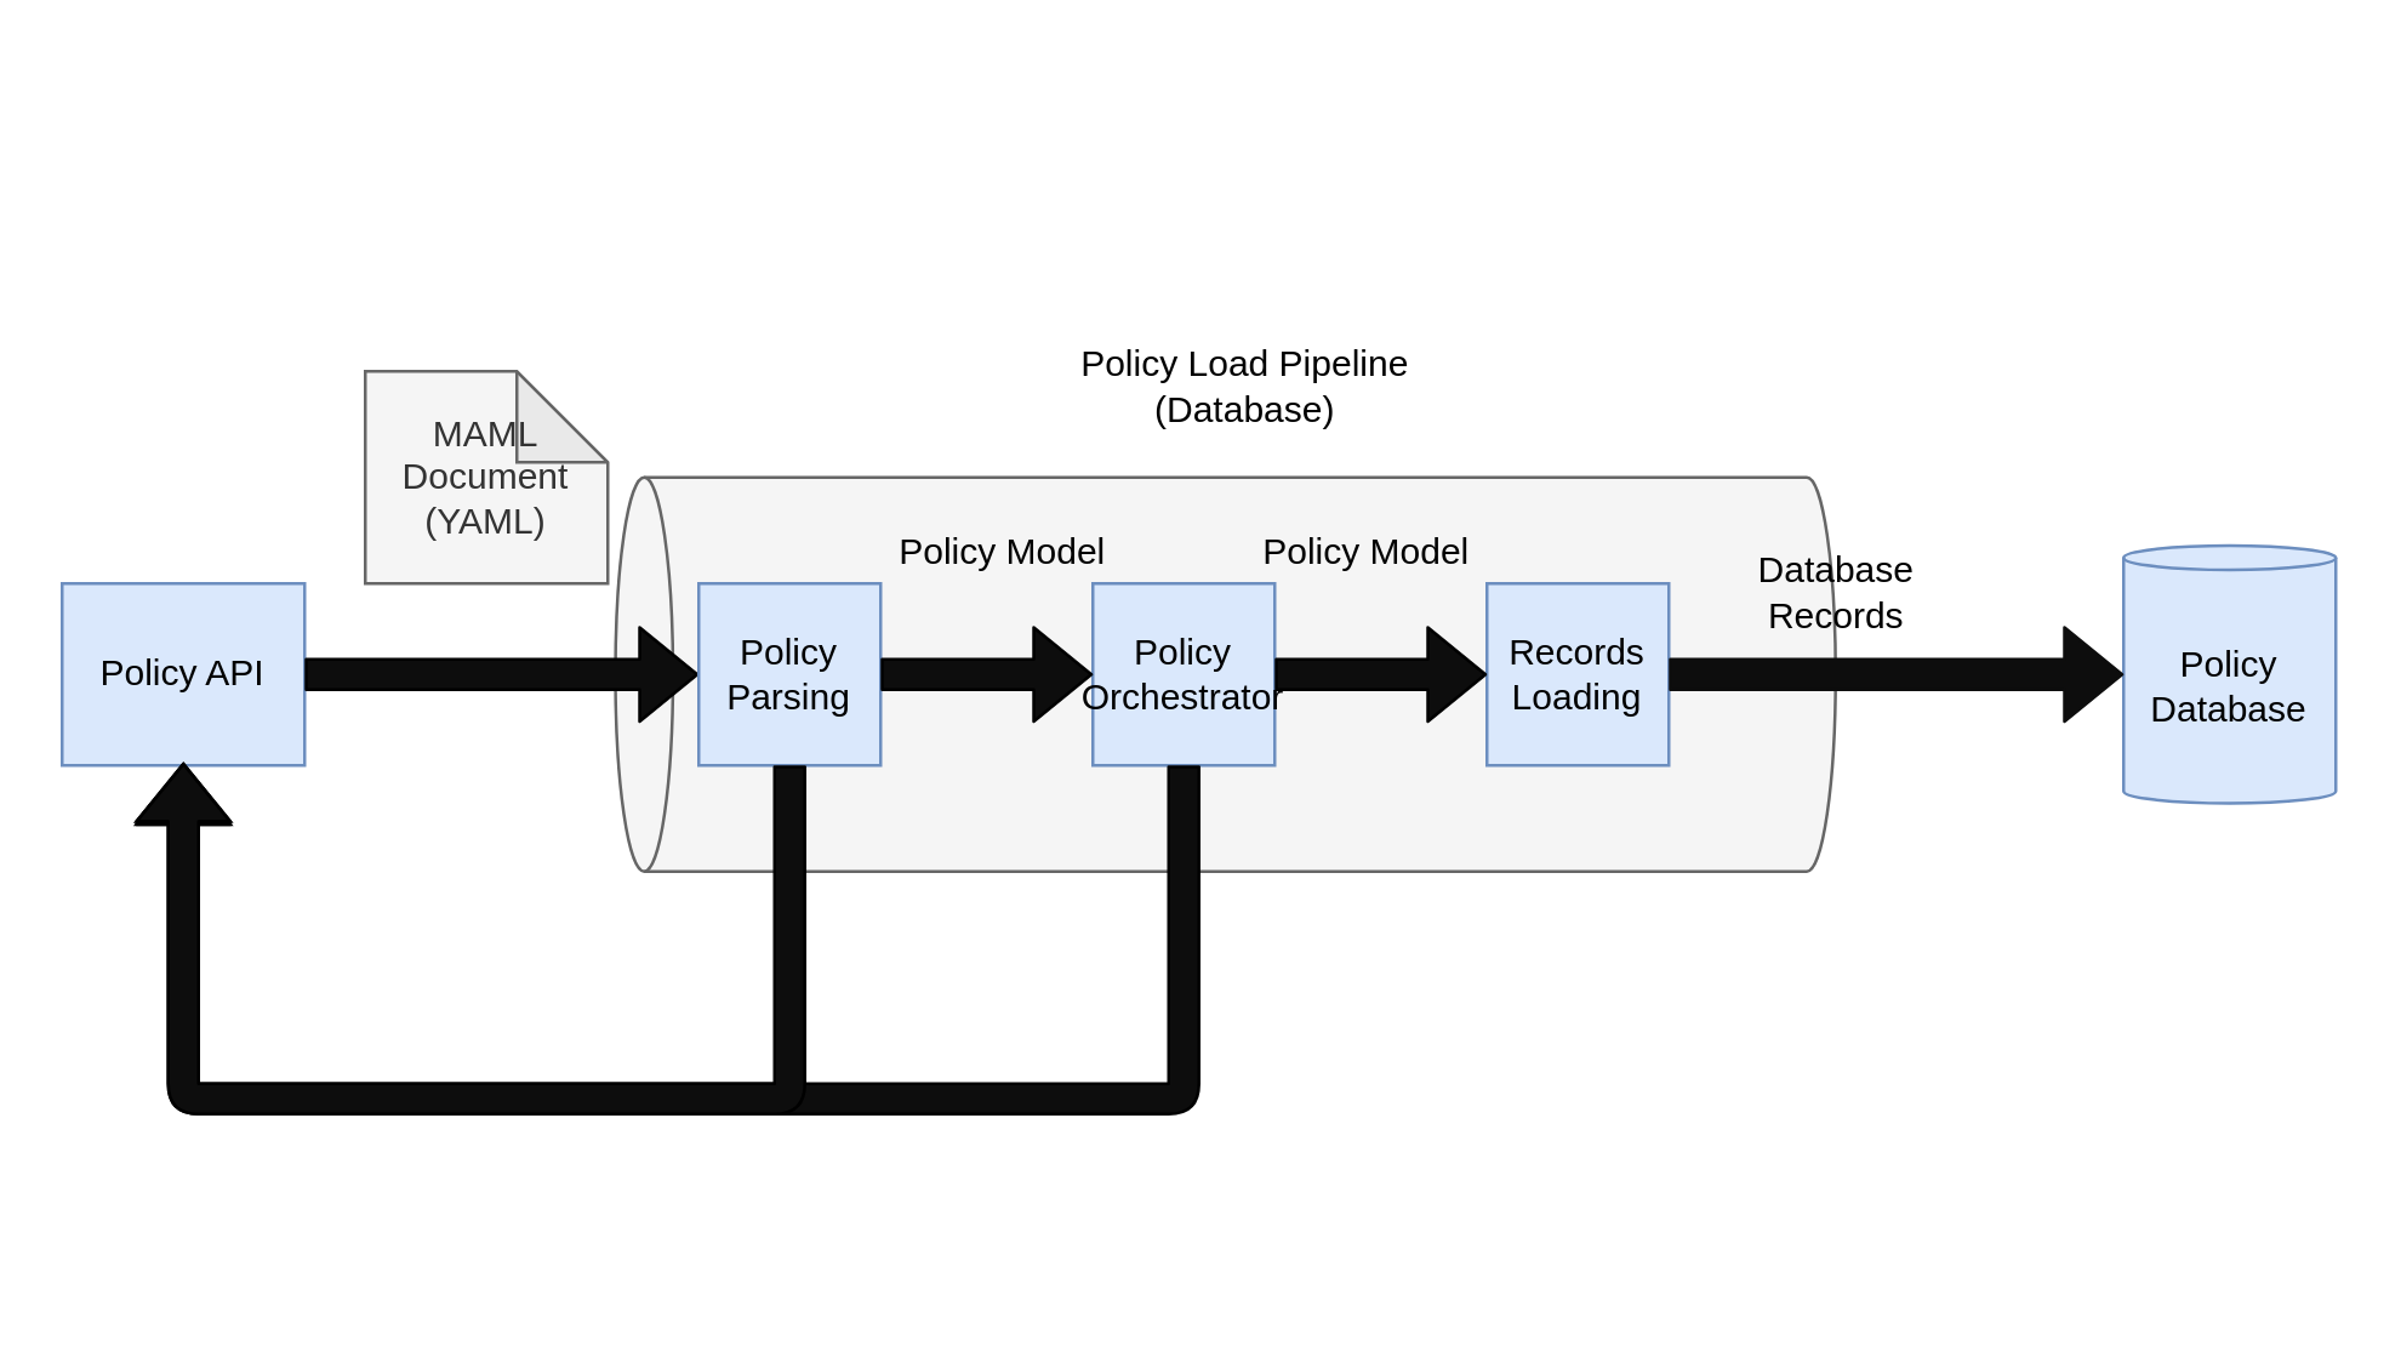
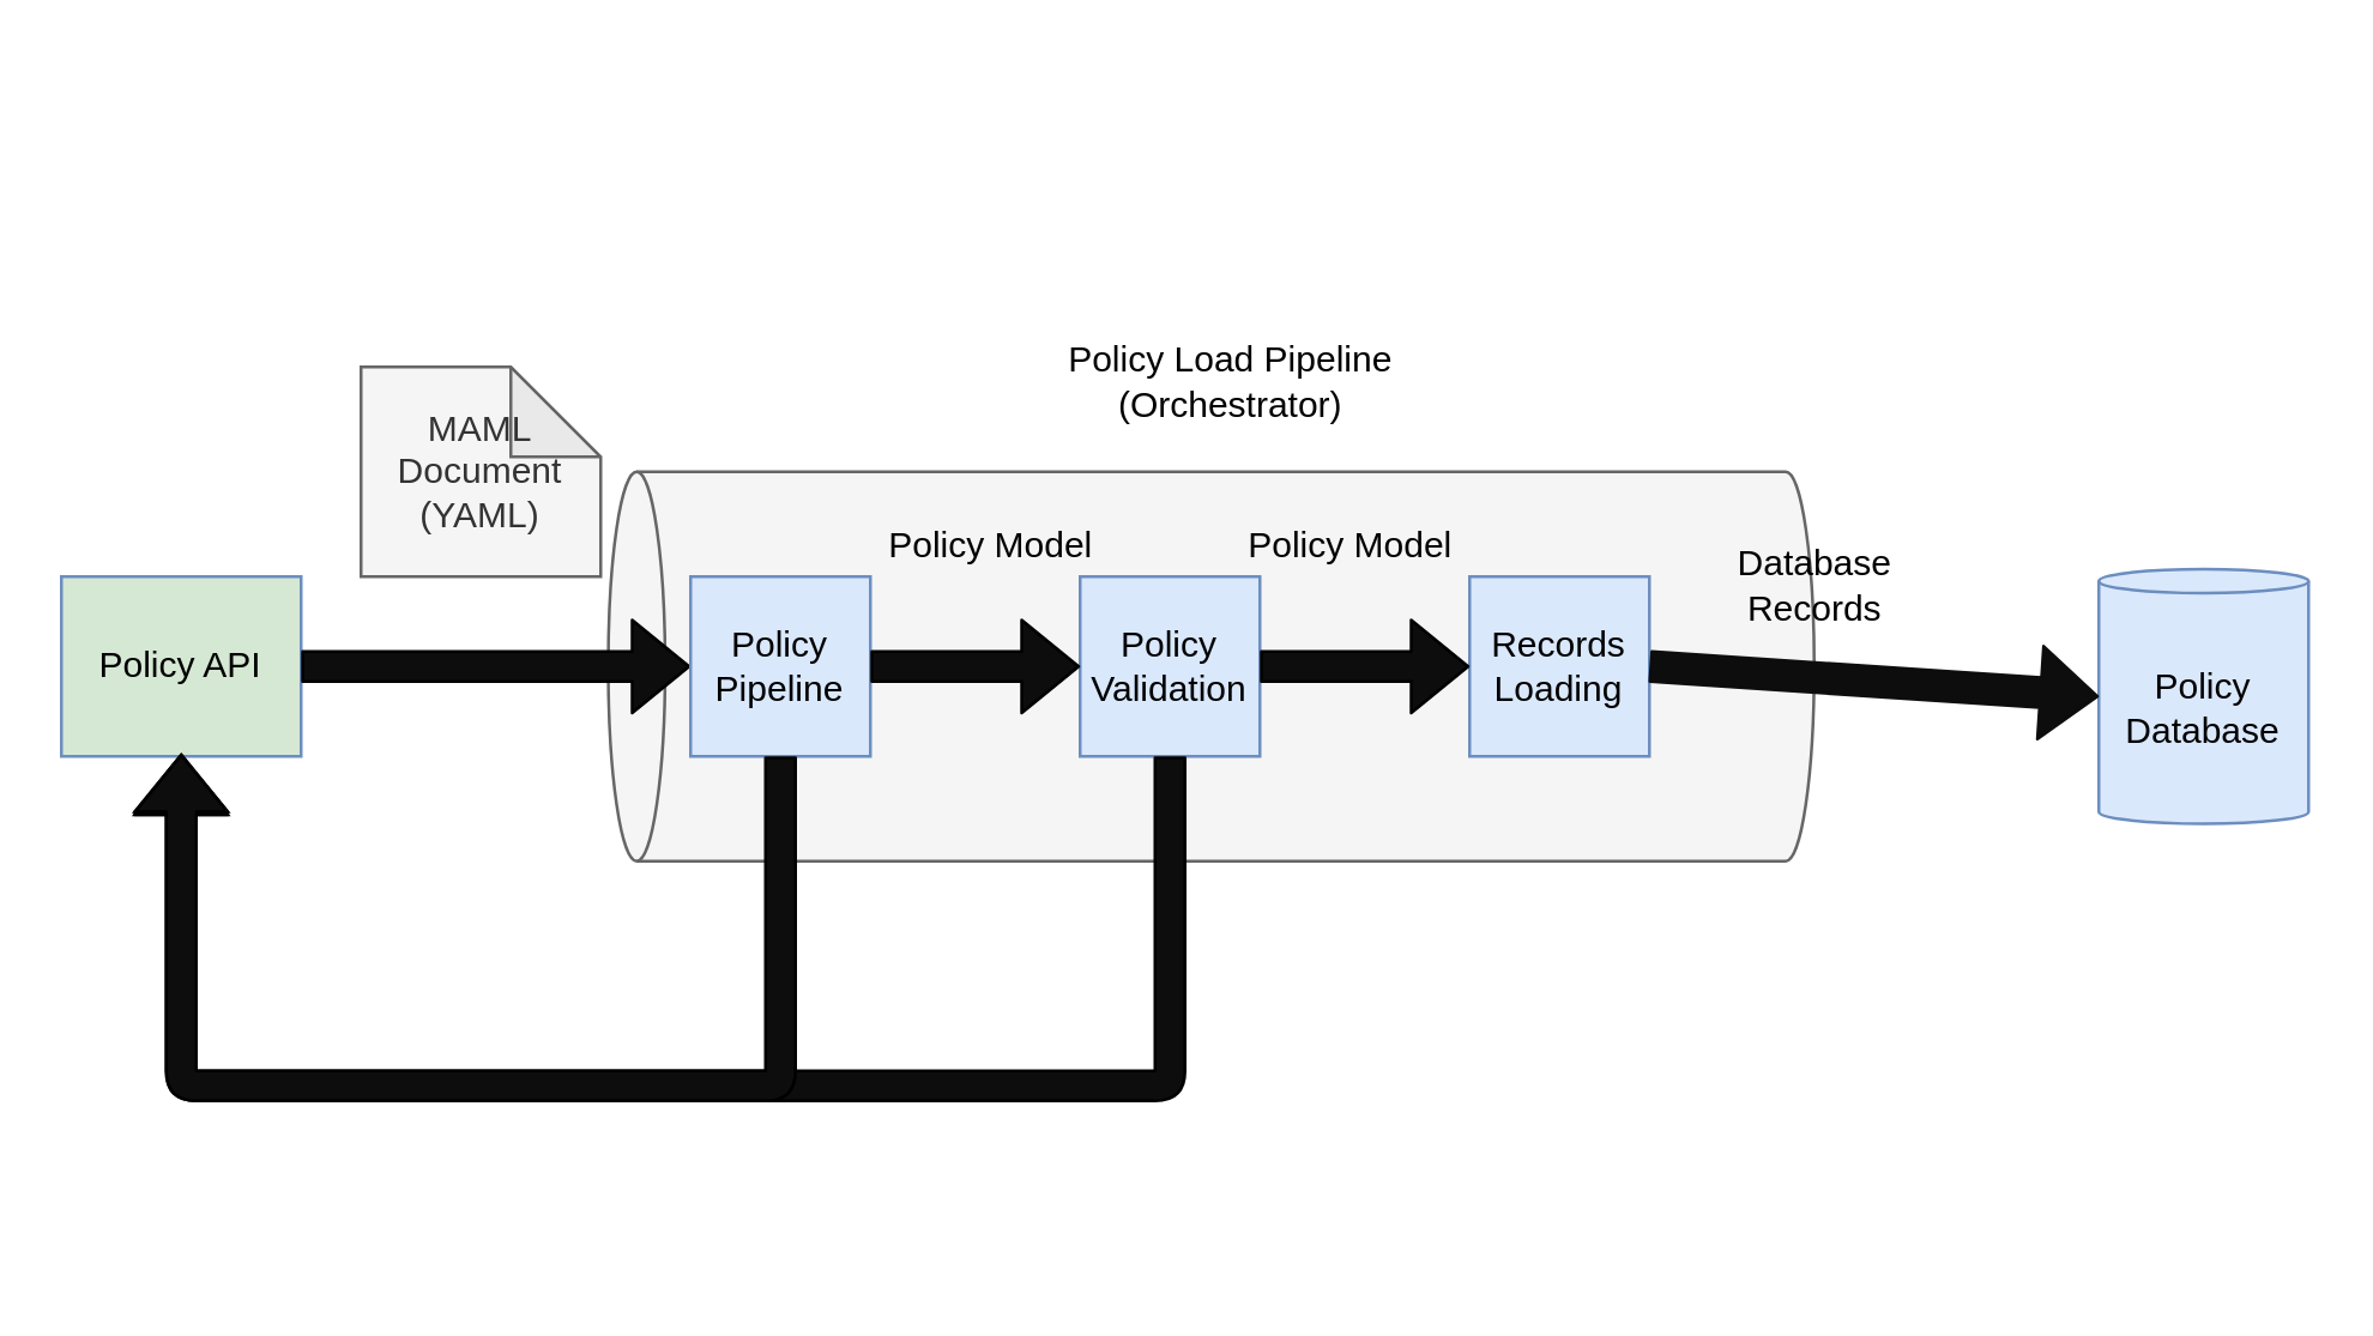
  <mxCell id="0" />
  <mxCell id="1" parent="0" />
  <mxCell id="2" value="" style="shape=cylinder3;whiteSpace=wrap;html=1;boundedLbl=1;backgroundOutline=1;size=9.5;rotation=-90;fillColor=#f5f5f5;strokeColor=#666666;fontColor=#333333;" vertex="1" parent="1"><mxGeometry x="338.75" y="20.75" width="130" height="402.5" as="geometry" /></mxCell>
- <mxCell id="3" value="Policy API" style="rounded=0;whiteSpace=wrap;html=1;fillColor=#dae8fc;strokeColor=#6c8ebf;" vertex="1" parent="1"><mxGeometry x="20" y="192" width="80" height="60" as="geometry" /></mxCell>
+ <mxCell id="3" value="Policy API" style="rounded=0;whiteSpace=wrap;html=1;fillColor=#d5e8d4;strokeColor=#6c8ebf;" vertex="1" parent="1"><mxGeometry x="20" y="192" width="80" height="60" as="geometry" /></mxCell>
  <mxCell id="4" value="" style="shape=flexArrow;endArrow=classic;html=1;exitX=1;exitY=0.5;exitDx=0;exitDy=0;entryX=0;entryY=0.5;entryDx=0;entryDy=0;fillColor=#0D0D0D;" edge="1" parent="1" source="3" target="6"><mxGeometry width="50" height="50" relative="1" as="geometry"><mxPoint x="360" y="292" as="sourcePoint" /><mxPoint x="190" y="221" as="targetPoint" /></mxGeometry></mxCell>
  <mxCell id="5" value="MAML&lt;br&gt;Document&lt;br&gt;(YAML)" style="shape=note;whiteSpace=wrap;html=1;backgroundOutline=1;darkOpacity=0.05;fillColor=#f5f5f5;strokeColor=#666666;fontColor=#333333;" vertex="1" parent="1"><mxGeometry x="120" y="122" width="80" height="70" as="geometry" /></mxCell>
- <mxCell id="6" value="Policy Parsing" style="rounded=0;whiteSpace=wrap;html=1;fillColor=#dae8fc;strokeColor=#6c8ebf;" vertex="1" parent="1"><mxGeometry x="230" y="192" width="60" height="60" as="geometry" /></mxCell>
- <mxCell id="7" value="Policy Orchestrator" style="rounded=0;whiteSpace=wrap;html=1;fillColor=#dae8fc;strokeColor=#6c8ebf;" vertex="1" parent="1"><mxGeometry x="360" y="192" width="60" height="60" as="geometry" /></mxCell>
+ <mxCell id="6" value="Policy Pipeline" style="rounded=0;whiteSpace=wrap;html=1;fillColor=#dae8fc;strokeColor=#6c8ebf;" vertex="1" parent="1"><mxGeometry x="230" y="192" width="60" height="60" as="geometry" /></mxCell>
+ <mxCell id="7" value="Policy Validation" style="rounded=0;whiteSpace=wrap;html=1;fillColor=#dae8fc;strokeColor=#6c8ebf;" vertex="1" parent="1"><mxGeometry x="360" y="192" width="60" height="60" as="geometry" /></mxCell>
  <mxCell id="8" value="Records&lt;br&gt;Loading" style="rounded=0;whiteSpace=wrap;html=1;fillColor=#dae8fc;strokeColor=#6c8ebf;" vertex="1" parent="1"><mxGeometry x="490" y="192" width="60" height="60" as="geometry" /></mxCell>
- <mxCell id="9" value="Policy Database" style="shape=cylinder3;whiteSpace=wrap;html=1;boundedLbl=1;backgroundOutline=1;size=4;fillColor=#dae8fc;strokeColor=#6c8ebf;" vertex="1" parent="1"><mxGeometry x="700" y="179.5" width="70" height="85" as="geometry" /></mxCell>
+ <mxCell id="9" value="Policy Database" style="shape=cylinder3;whiteSpace=wrap;html=1;boundedLbl=1;backgroundOutline=1;size=4;fillColor=#dae8fc;strokeColor=#6c8ebf;" vertex="1" parent="1"><mxGeometry x="700" y="189.5" width="70" height="85" as="geometry" /></mxCell>
  <mxCell id="10" value="" style="shape=flexArrow;endArrow=classic;html=1;exitX=1;exitY=0.5;exitDx=0;exitDy=0;entryX=0;entryY=0.5;entryDx=0;entryDy=0;fillColor=#0D0D0D;" edge="1" parent="1" source="6" target="7"><mxGeometry width="50" height="50" relative="1" as="geometry"><mxPoint x="110" y="232" as="sourcePoint" /><mxPoint x="240" y="232" as="targetPoint" /></mxGeometry></mxCell>
  <mxCell id="11" value="" style="shape=flexArrow;endArrow=classic;html=1;exitX=1;exitY=0.5;exitDx=0;exitDy=0;entryX=0;entryY=0.5;entryDx=0;entryDy=0;fillColor=#0D0D0D;" edge="1" parent="1" source="7" target="8"><mxGeometry width="50" height="50" relative="1" as="geometry"><mxPoint x="300" y="232" as="sourcePoint" /><mxPoint x="370" y="232" as="targetPoint" /></mxGeometry></mxCell>
  <mxCell id="12" value="" style="shape=flexArrow;endArrow=classic;html=1;exitX=1;exitY=0.5;exitDx=0;exitDy=0;entryX=0;entryY=0.5;entryDx=0;entryDy=0;entryPerimeter=0;strokeColor=#0D0D0D;fillColor=#0D0D0D;" edge="1" parent="1" source="8" target="9"><mxGeometry width="50" height="50" relative="1" as="geometry"><mxPoint x="310" y="242" as="sourcePoint" /><mxPoint x="380" y="242" as="targetPoint" /></mxGeometry></mxCell>
  <mxCell id="13" value="" style="shape=flexArrow;endArrow=classic;html=1;exitX=0.5;exitY=1;exitDx=0;exitDy=0;entryX=0.5;entryY=1;entryDx=0;entryDy=0;fillColor=#0D0D0D;" edge="1" parent="1" source="7" target="3"><mxGeometry width="50" height="50" relative="1" as="geometry"><mxPoint x="430" y="232" as="sourcePoint" /><mxPoint x="500" y="232" as="targetPoint" /><Array as="points"><mxPoint x="390" y="362" /><mxPoint x="60" y="362" /></Array></mxGeometry></mxCell>
  <mxCell id="14" value="" style="shape=flexArrow;endArrow=classic;html=1;fillColor=#0D0D0D;exitX=0.5;exitY=1;exitDx=0;exitDy=0;" edge="1" parent="1" source="6"><mxGeometry width="50" height="50" relative="1" as="geometry"><mxPoint x="400" y="262" as="sourcePoint" /><mxPoint x="60" y="251" as="targetPoint" /><Array as="points"><mxPoint x="260" y="362" /><mxPoint x="60" y="362" /></Array></mxGeometry></mxCell>
  <mxCell id="15" value="Policy Model" style="text;html=1;align=center;verticalAlign=middle;resizable=0;points=[];autosize=1;" vertex="1" parent="1"><mxGeometry x="290" y="172" width="80" height="20" as="geometry" /></mxCell>
  <mxCell id="16" value="Policy Model" style="text;html=1;align=center;verticalAlign=middle;resizable=0;points=[];autosize=1;" vertex="1" parent="1"><mxGeometry x="410" y="172" width="80" height="20" as="geometry" /></mxCell>
  <mxCell id="17" value="Database &lt;br&gt;Records" style="text;html=1;align=center;verticalAlign=middle;resizable=0;points=[];autosize=1;" vertex="1" parent="1"><mxGeometry x="570" y="179.5" width="70" height="30" as="geometry" /></mxCell>
- <mxCell id="18" value="Policy Load Pipeline&lt;br&gt;(Database)" style="text;html=1;align=center;verticalAlign=middle;resizable=0;points=[];autosize=1;" vertex="1" parent="1"><mxGeometry x="350" y="112" width="120" height="30" as="geometry" /></mxCell>
+ <mxCell id="18" value="Policy Load Pipeline&lt;br&gt;(Orchestrator)" style="text;html=1;align=center;verticalAlign=middle;resizable=0;points=[];autosize=1;" vertex="1" parent="1"><mxGeometry x="350" y="112" width="120" height="30" as="geometry" /></mxCell>
